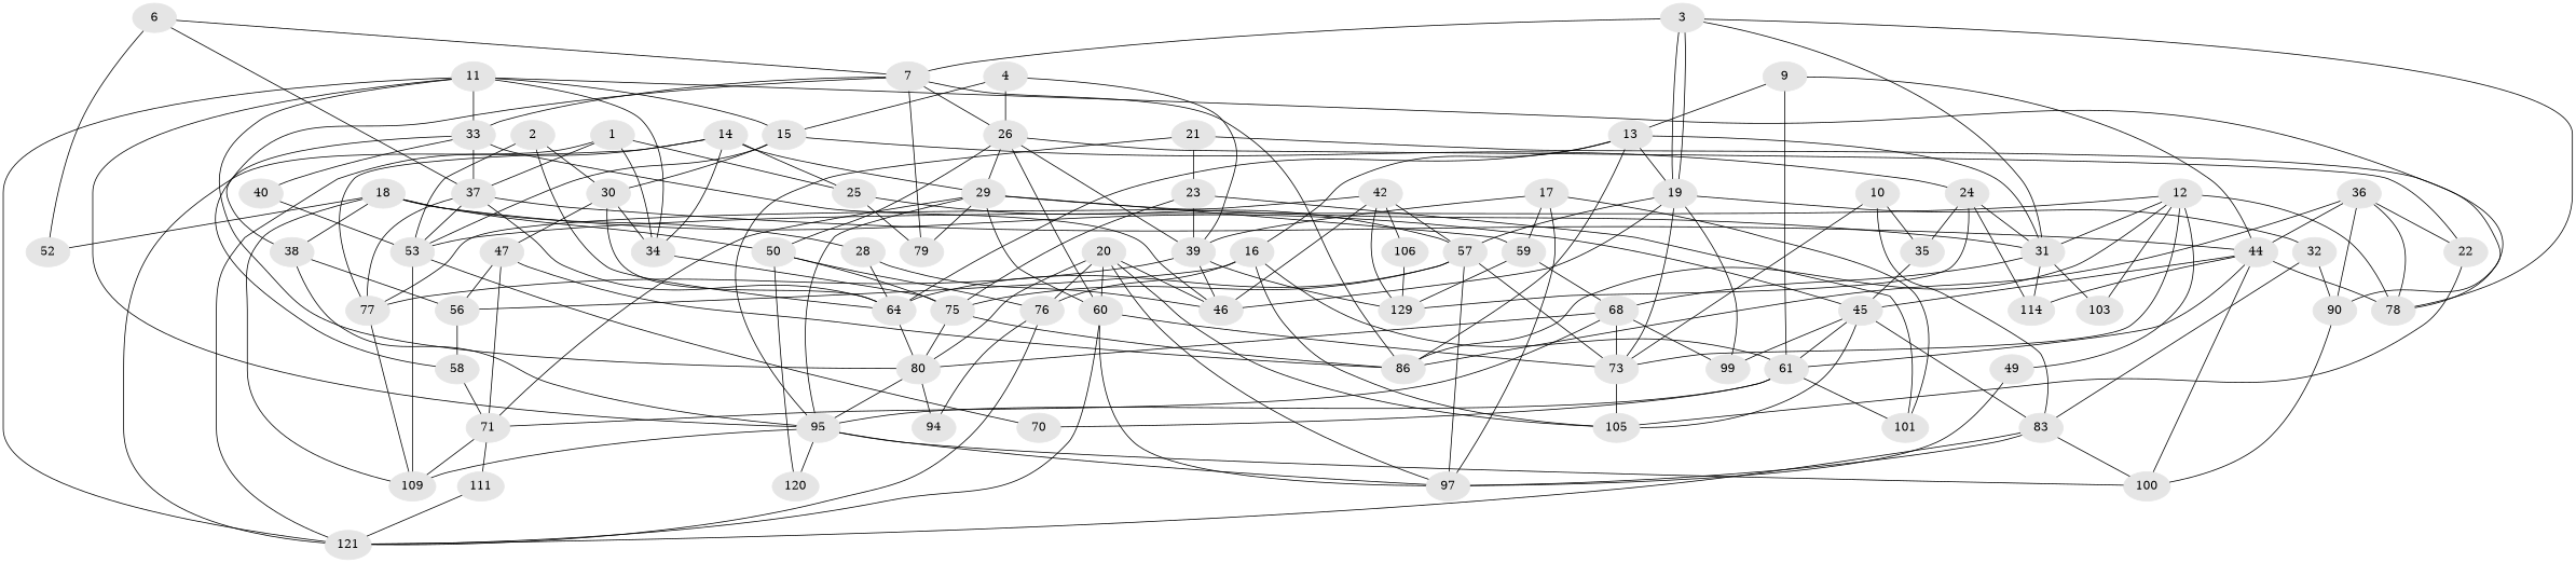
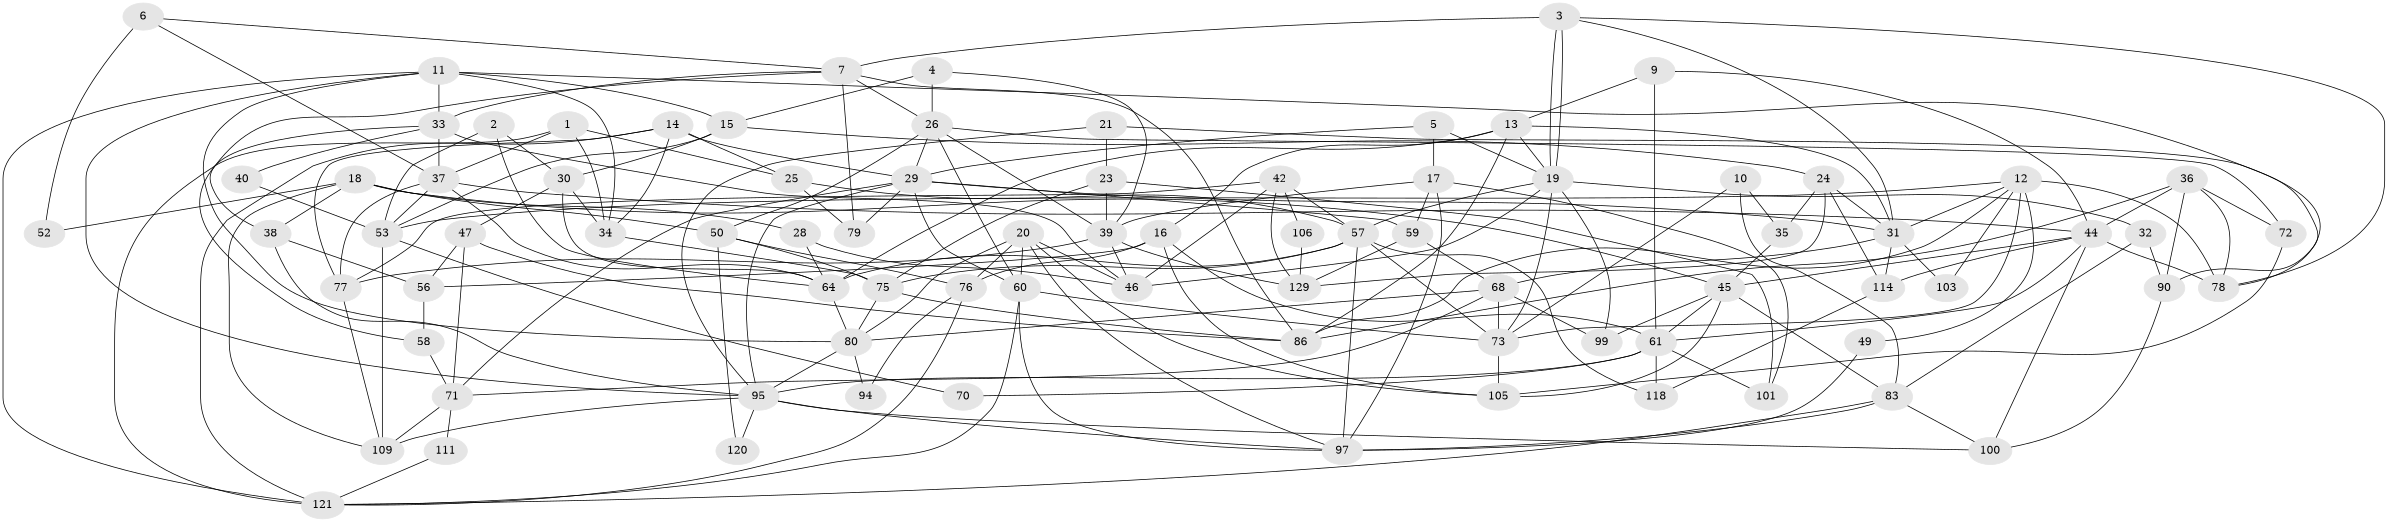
  graph {
    node [color=gray90 style=filled]
    1
    25
    34 [super="+66"]
    37 [super="+123"]
    121 [super="+128"]
    79
    57 [super="+81"]
    75 [super="+104"]
    53
    64 [super="+125"]
    44 [super="+62"]
    77 [super="+124"]
    30 [super="+65"]
    47 [super="+107"]
    2
    109
    70
    80 [super="+127"]
    3 [super="+27"]
    7 [super="+63"]
    19 [super="+91"]
    31 [super="+55"]
    78 [super="+122"]
    26 [super="+84"]
    33 [super="+112"]
    38
    86 [super="+126"]
    73
    46 [super="+113"]
    32 [super="+102"]
    99
    103
    114
    68 [super="+82"]
    4 [super="+48"]
    15 [super="+89"]
    39 [super="+69"]
    24 [super="+85"]
    29 [super="+51"]
    50
    60 [super="+74"]
-   72 [label=22]
+   72
    129
    17 [super="+117"]
    101
    n46 [label=59]
    97 [super="+108"]
+   5
    95 [super="+98"]
    71 [super="+96"]
    6
    52
    58
    40
    56
    13 [super="+92"]
    16
    9
    61 [super="+87"]
    45
    100
+   118
    10
    35
    83 [super="+93"]
    105
    11 [super="+116"]
    90
    94
    120
    12 [super="+59"]
    49
    76 [super="+110"]
    14 [super="+115"]
    18 [super="+88"]
    28
    20 [super="+22"]
    23 [super="+67"]
    21
    111
    36 [super="+41"]
    42 [super="+119"]
    106
    1 -- 25
    1 -- 34
    1 -- 37
    1 -- 121
    25 -- 79
    25 -- 57
    34 -- 75
    37 -- 53
    37 -- 64
    37 -- 44
    37 -- 77
    57 -- 75
    57 -- 64
    57 -- 73
    57 -- 97
+   57 -- 118
    75 -- 80
    75 -- 86
    53 -- 109
    53 -- 70
    64 -- 80
    44 -- 78
    44 -- 114
    44 -- 61
    44 -- 45
    44 -- 100
    77 -- 109
    30 -- 34
    30 -- 64
    30 -- 47
    47 -- 86
    47 -- 71
    47 -- 56
    2 -- 53
    2 -- 64
    2 -- 30
    80 -- 95
    80 -- 94
    3 -- 7
    3 -- 19
    3 -- 19
    3 -- 31
    3 -- 78
    7 -- 79
    7 -- 26
    7 -- 33
    7 -- 38
    7 -- 86
    19 -- 57
    19 -- 73
    19 -- 46
    19 -- 32
    19 -- 99
    31 -- 103
    31 -- 114
    31 -- 68
    26 -- 39
    26 -- 29
    26 -- 50
    26 -- 60
    26 -- 72
    33 -- 37
    33 -- 46
    33 -- 58
    33 -- 40
    38 -- 95
    38 -- 56
    73 -- 105
    32 -- 83
    32 -- 90
+   114 -- 118
    68 -- 80
    68 -- 73
    68 -- 99
    68 -- 71
    4 -- 26
    4 -- 15
    4 -- 39
    15 -- 53
    15 -- 30
    15 -- 24
    39 -- 77
    39 -- 46
    39 -- 129
    24 -- 31
    24 -- 114
    24 -- 129
    24 -- 35
    29 -- 79
    29 -- 31
    29 -- 60
    29 -- n46
    29 -- 95
    29 -- 71
    50 -- 75
    50 -- 120
    50 -- 76
    60 -- 121
    60 -- 73
    60 -- 97
    72 -- 105
    17 -- 39
    17 -- 101
    17 -- n46
    17 -- 97
    n46 -- 68
    n46 -- 129
+   5 -- 19
+   5 -- 29
+   5 -- 17
    95 -- 109
    95 -- 97
    95 -- 100
    95 -- 120
    71 -- 109
    71 -- 111
    6 -- 37
    6 -- 7
    6 -- 52
    58 -- 71
    40 -- 53
    56 -- 58
    13 -- 64
    13 -- 19
    13 -- 31
    13 -- 86 [weight=2]
    13 -- 16
    16 -- 56
    16 -- 61
    16 -- 105
    16 -- 76
    9 -- 44
    9 -- 13
    9 -- 61
    61 -- 70
    61 -- 101
    61 -- 95
+   61 -- 118
    45 -- 99
    45 -- 61
    45 -- 83
    45 -- 105
    10 -- 73
    10 -- 35
    10 -- 83
    35 -- 45
    83 -- 121
    83 -- 97
    83 -- 100
    11 -- 34
    11 -- 121 [weight=2]
    11 -- 80
    11 -- 33
    11 -- 15 [weight=2]
    11 -- 95
    11 -- 90
    90 -- 100
    12 -- 53
    12 -- 31
    12 -- 78 [weight=2]
    12 -- 86
    12 -- 73
    12 -- 103
    12 -- 49
    49 -- 97
    76 -- 121
    76 -- 94
    14 -- 25
    14 -- 34
    14 -- 121
    14 -- 77
    14 -- 29
    18 -- 109
    18 -- 38
    18 -- 50
    18 -- 52
    18 -- 45
    18 -- 28
    28 -- 64
    28 -- 46
    20 -- 80
    20 -- 46
    20 -- 60
    20 -- 97
    20 -- 105
    20 -- 76
    23 -- 75
    23 -- 39
    23 -- 101
    21 -- 78
    21 -- 95
    21 -- 23
    111 -- 121
    36 -- 44
    36 -- 78
    36 -- 86
    36 -- 72
    36 -- 90
    42 -- 57
    42 -- 77
    42 -- 46
    42 -- 129
    42 -- 106
    106 -- 129
  }
